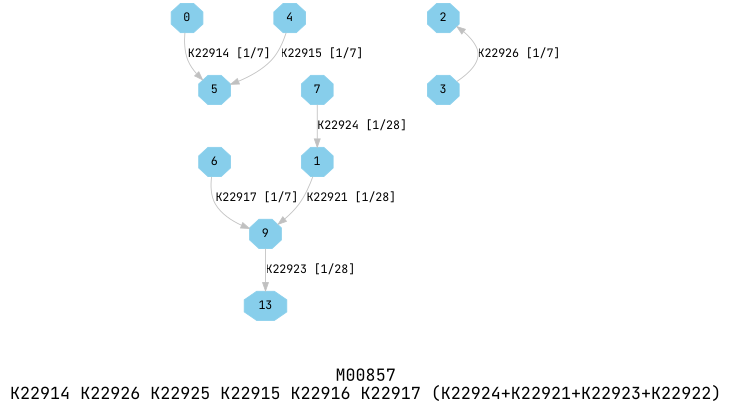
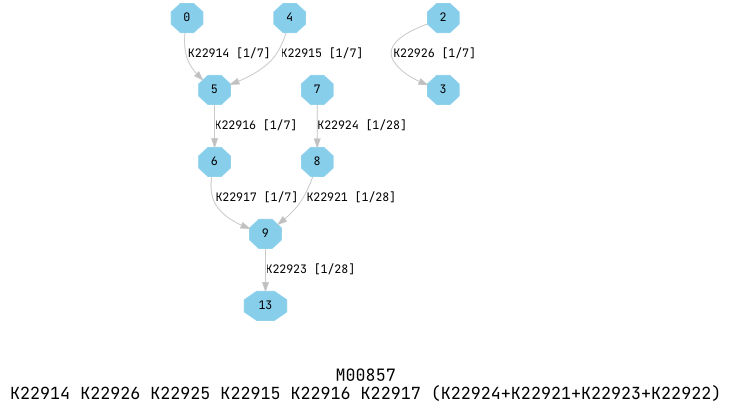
  digraph {
    fontname="JetBrains Mono"
    fontsize=20
    label="M00857\nK22914 K22926 K22925 K22915 K22916 K22917 (K22924+K22921+K22923+K22922)"
    node [color=skyblue fontname="JetBrains Mono" shape=octagon style=filled]
    edge [color=grey fontname="JetBrains Mono"]
    0 [height=.3 width=.3]
    2 [height=.3 width=.3]
    3 [height=.3 width=.3]
    4 [height=.3 width=.3]
    5 [height=.3 width=.3]
    6 [height=.3 width=.3]
    7 [height=.3 width=.3]
-   8 [height=.3 width=.3 label=1]
+   8 [height=.3 width=.3]
    9 [height=.3 width=.3]
    n10 [height=.3 label=13 width=.3]
    subgraph sub_1 {
      0
      2
      3
      4
      5
      6
      7
      8
      9
      n10
    }
    0 -> 5 [label="K22914 [1/7]"]
-   3 -> 2 [label="K22926 [1/7]"]
+   2 -> 3 [label="K22926 [1/7]"]
    4 -> 5 [label="K22915 [1/7]"]
+   5 -> 6 [label="K22916 [1/7]"]
    6 -> 9 [label="K22917 [1/7]"]
    7 -> 8 [label="K22924 [1/28]"]
    8 -> 9 [label="K22921 [1/28]"]
    9 -> n10 [label="K22923 [1/28]"]
  }
